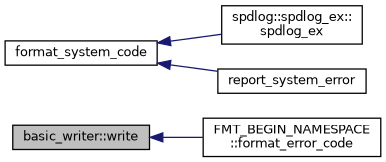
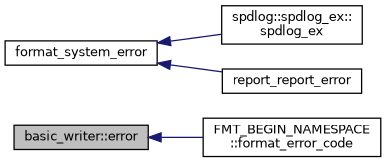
  digraph {
    rankdir=LR
    node [color=black fillcolor=white fontname=Helvetica fontsize=10 shape=record style=filled]
    edge [color=midnightblue dir=back fontname=Helvetica fontsize=10 labelfontname=Helvetica labelfontsize=10 style=solid]
-   n1 [fillcolor=grey75 fontcolor=black height=0.2 label="basic_writer::write" width=0.4]
+   n1 [fillcolor=grey75 fontcolor=black height=0.2 label="basic_writer::error" width=0.4]
    n2 [height=0.2 label="FMT_BEGIN_NAMESPACE\l::format_error_code" width=0.4]
-   n3 [height=0.2 label=format_system_code width=0.4]
+   n3 [height=0.2 label=format_system_error width=0.4]
    n4 [height=0.2 label="spdlog::spdlog_ex::\lspdlog_ex" width=0.4]
-   n5 [height=0.2 label=report_system_error width=0.4]
+   n5 [height=0.2 label=report_report_error width=0.4]
    n1 -> n2
    n3 -> n4
    n3 -> n5
  }
